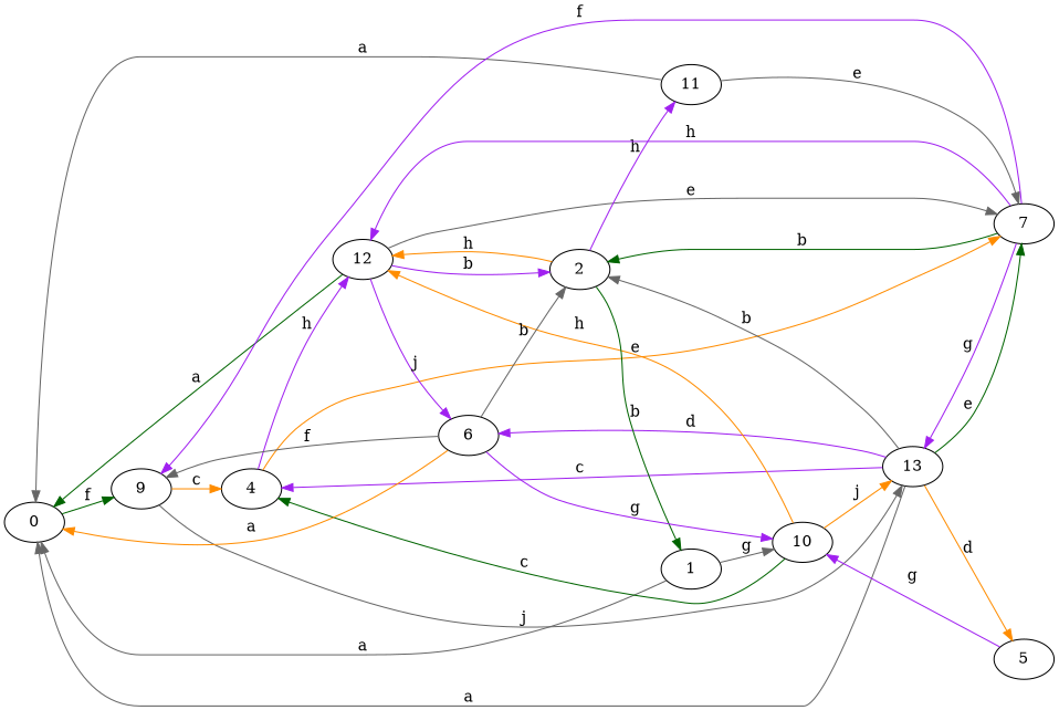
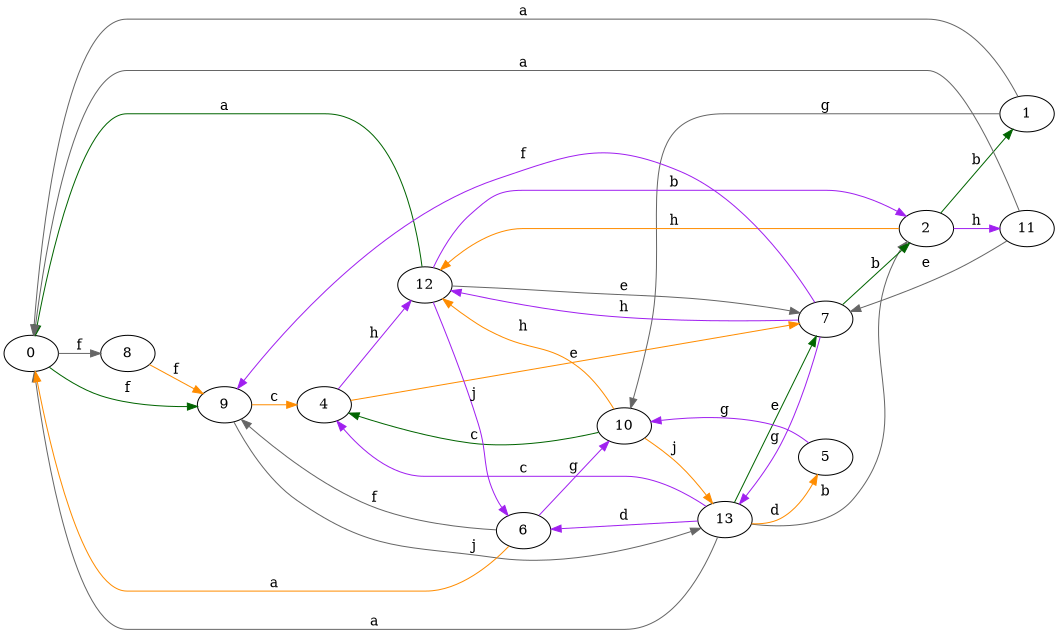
  strict digraph {
    rankdir=LR
    edge [color=gray40]
    0
+   8
    9
    4
    13
    1
    10
    12
    2
    11
    7
    6
    5
+   0 -> 8 [label=f]
    0 -> 9 [color=darkgreen label=f]
+   8 -> 9 [color=darkorange label=f]
    9 -> 4 [color=darkorange label=c]
    9 -> 13 [label=j]
    4 -> 12 [color=purple label=h]
    4 -> 7 [color=darkorange label=e]
    13 -> 0 [label=a]
    13 -> 4 [color=purple label=c]
    13 -> 2 [label=b]
    13 -> 7 [color=darkgreen label=e]
    13 -> 6 [color=purple label=d]
    13 -> 5 [color=darkorange label=d]
    1 -> 0 [label=a]
    1 -> 10 [label=g]
    10 -> 4 [color=darkgreen label=c]
    10 -> 13 [color=darkorange label=j]
    10 -> 12 [color=darkorange label=h]
    12 -> 0 [color=darkgreen label=a]
    12 -> 2 [color=purple label=b]
    12 -> 7 [label=e]
    12 -> 6 [color=purple label=j]
    2 -> 1 [color=darkgreen label=b]
    2 -> 12 [color=darkorange label=h]
    2 -> 11 [color=purple label=h]
    11 -> 0 [label=a]
    11 -> 7 [label=e]
    7 -> 9 [color=purple label=f]
    7 -> 13 [color=purple label=g]
    7 -> 12 [color=purple label=h]
    7 -> 2 [color=darkgreen label=b]
    6 -> 0 [color=darkorange label=a]
    6 -> 9 [label=f]
    6 -> 10 [color=purple label=g]
-   6 -> 2 [label=b]
    5 -> 10 [color=purple label=g]
  }
